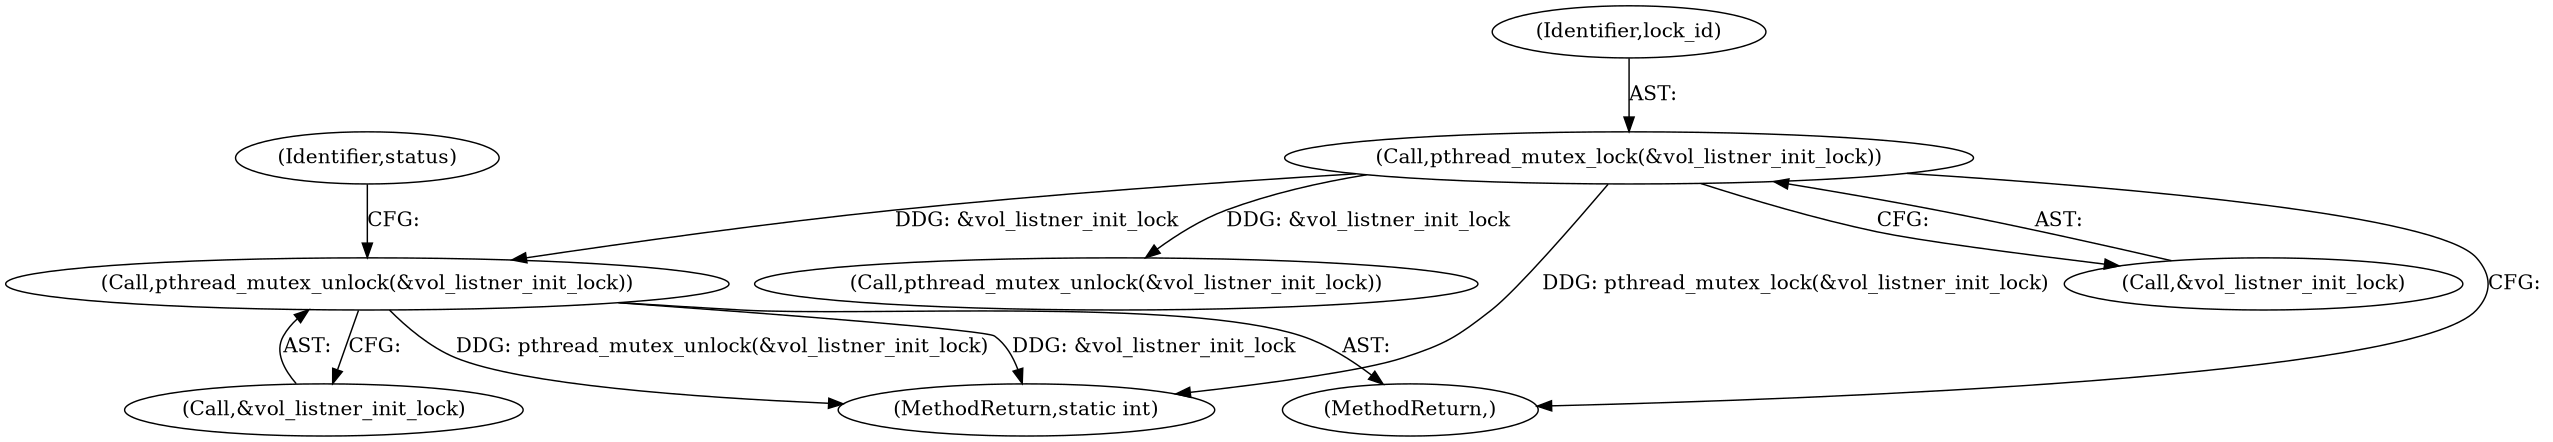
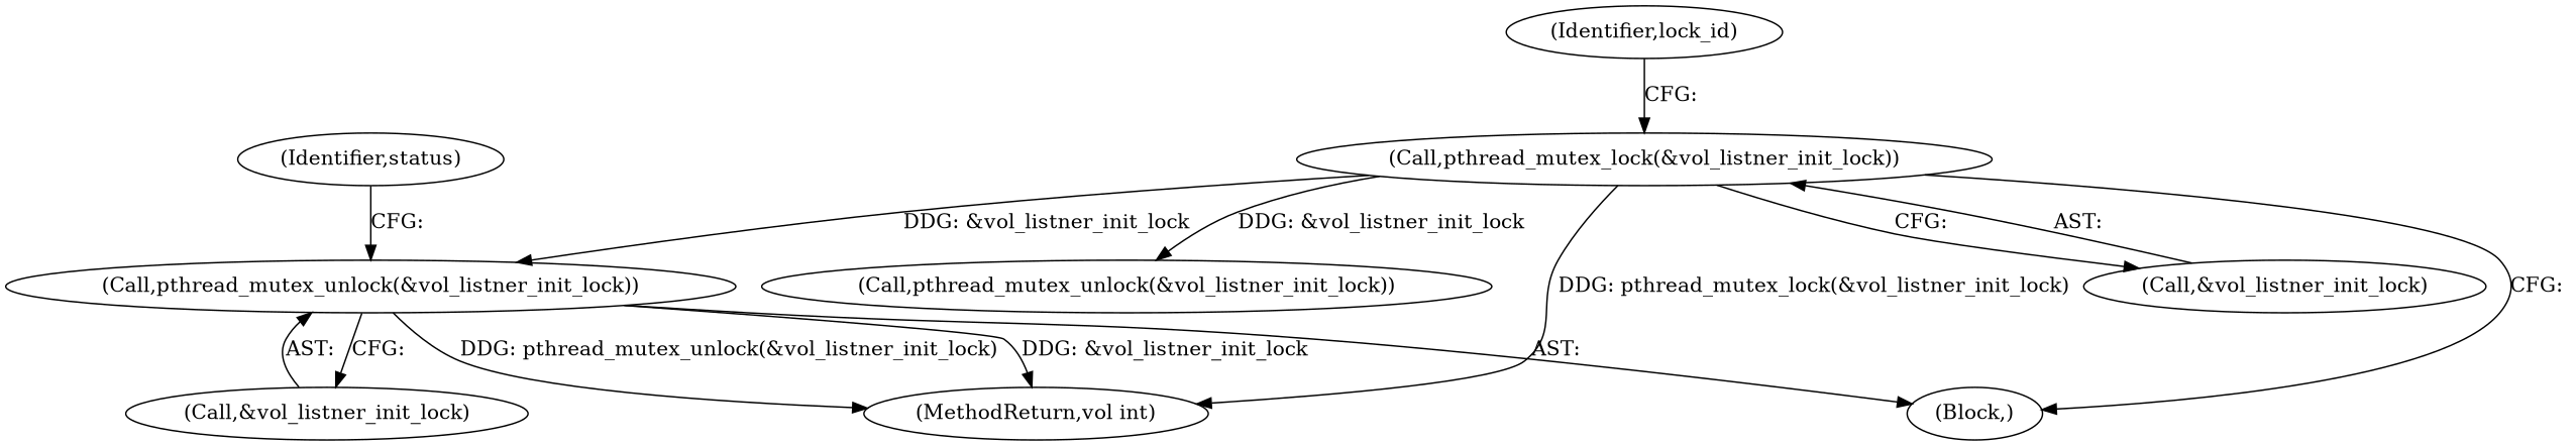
  digraph {
    n1 [label="(Call,pthread_mutex_unlock(&vol_listner_init_lock))"]
-   n2 [label="(MethodReturn,static int)"]
+   n2 [label="(MethodReturn,vol int)"]
    n3 [label="(Call,&vol_listner_init_lock)"]
-   n4 [label="(MethodReturn,)"]
+   n4 [label="(Block,)"]
    n5 [label="(Call,pthread_mutex_lock(&vol_listner_init_lock))"]
    n6 [label="(Call,pthread_mutex_unlock(&vol_listner_init_lock))"]
    n7 [label="(Call,&vol_listner_init_lock)"]
    n8 [label="(Identifier,status)"]
    n9 [label="(Identifier,lock_id)"]
    n1 -> n2 [label="DDG: &vol_listner_init_lock"]
    n1 -> n2 [label="DDG: pthread_mutex_unlock(&vol_listner_init_lock)"]
    n1 -> n3 [label="CFG: "]
    n1 -> n4 [label="AST: "]
    n3 -> n1 [label="AST: "]
    n5 -> n1 [label="DDG: &vol_listner_init_lock"]
    n5 -> n2 [label="DDG: pthread_mutex_lock(&vol_listner_init_lock)"]
    n5 -> n4 [label="CFG: "]
    n5 -> n6 [label="DDG: &vol_listner_init_lock"]
    n5 -> n7 [label="CFG: "]
    n7 -> n5 [label="AST: "]
    n8 -> n1 [label="CFG: "]
-   n9 -> n5 [label="AST: "]
+   n9 -> n5 [label="CFG: "]
  }
